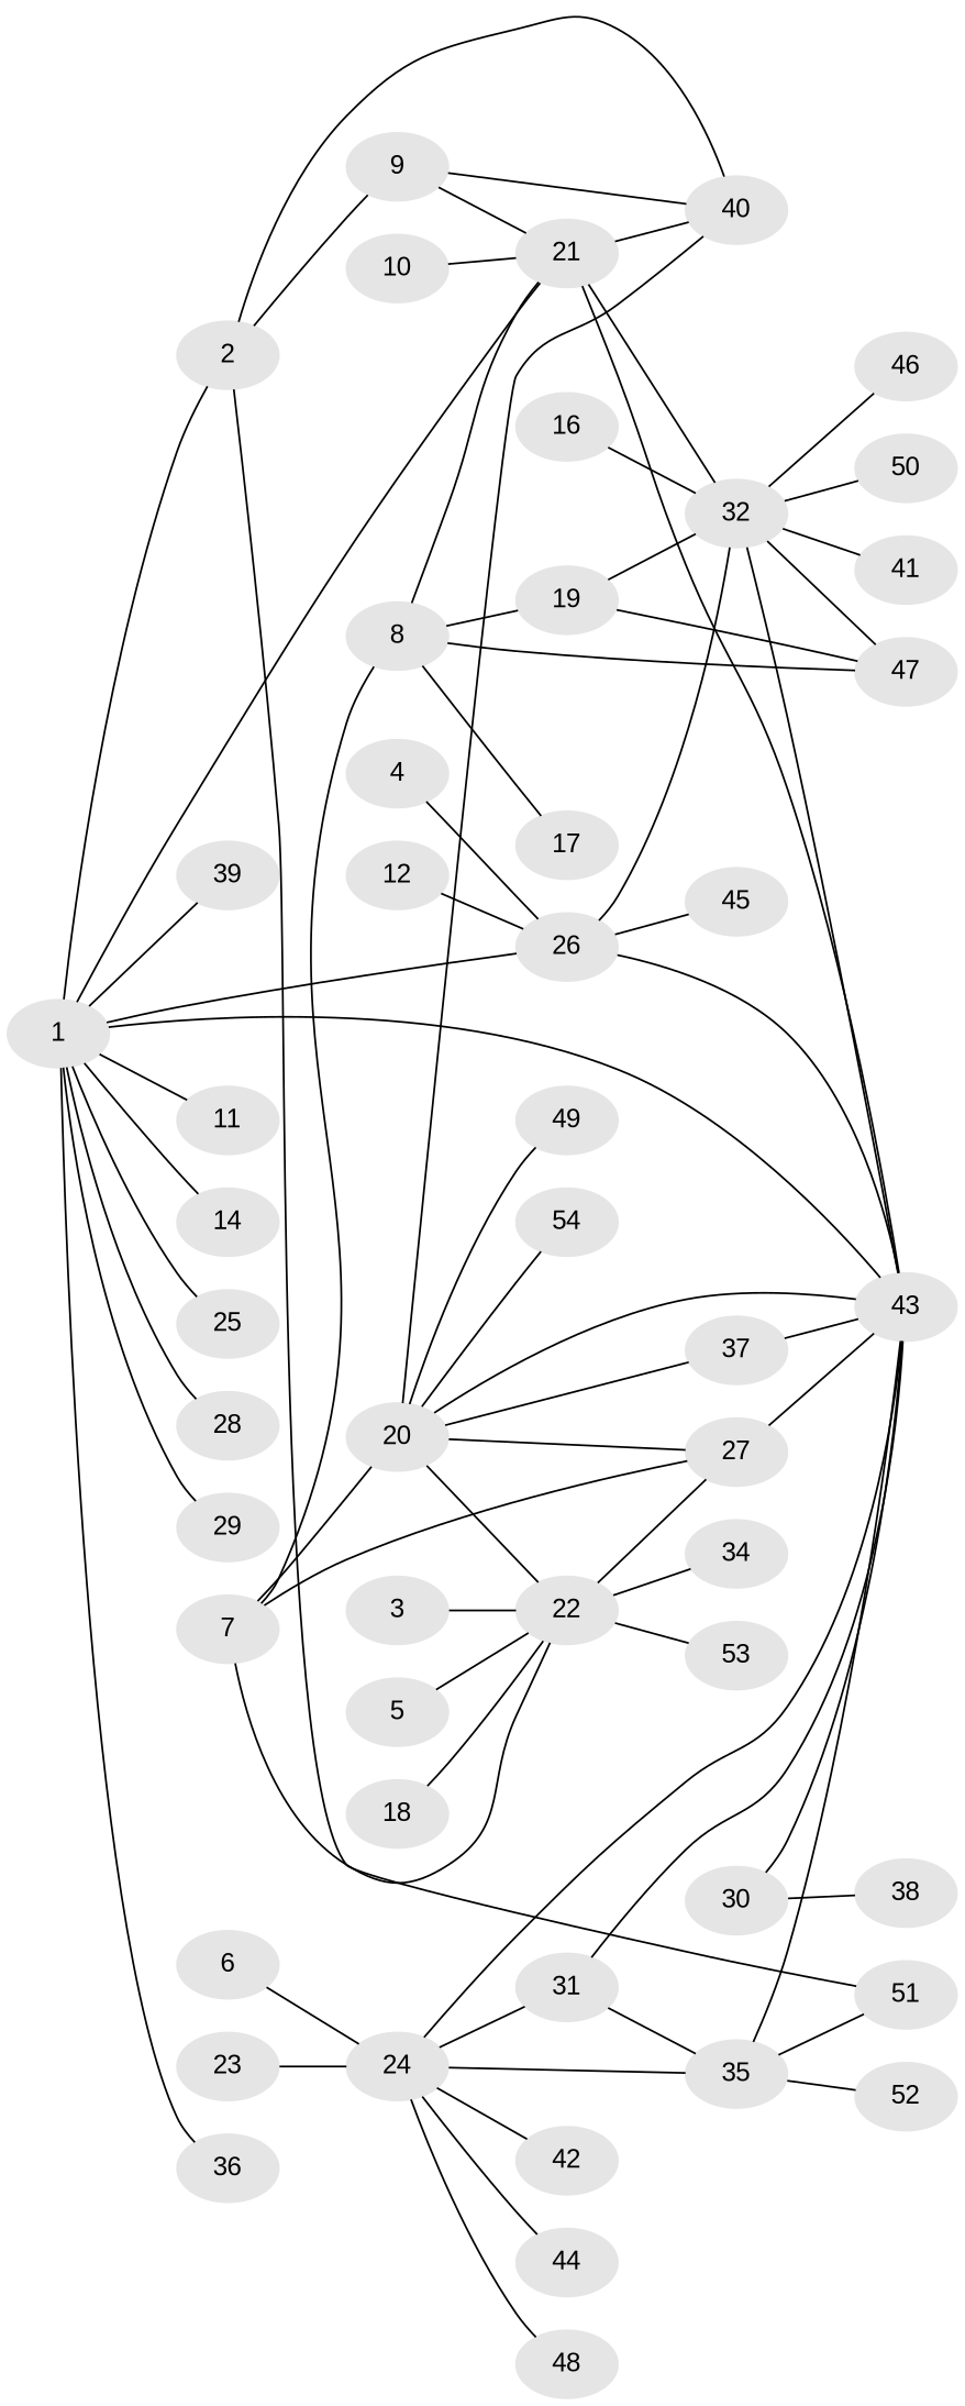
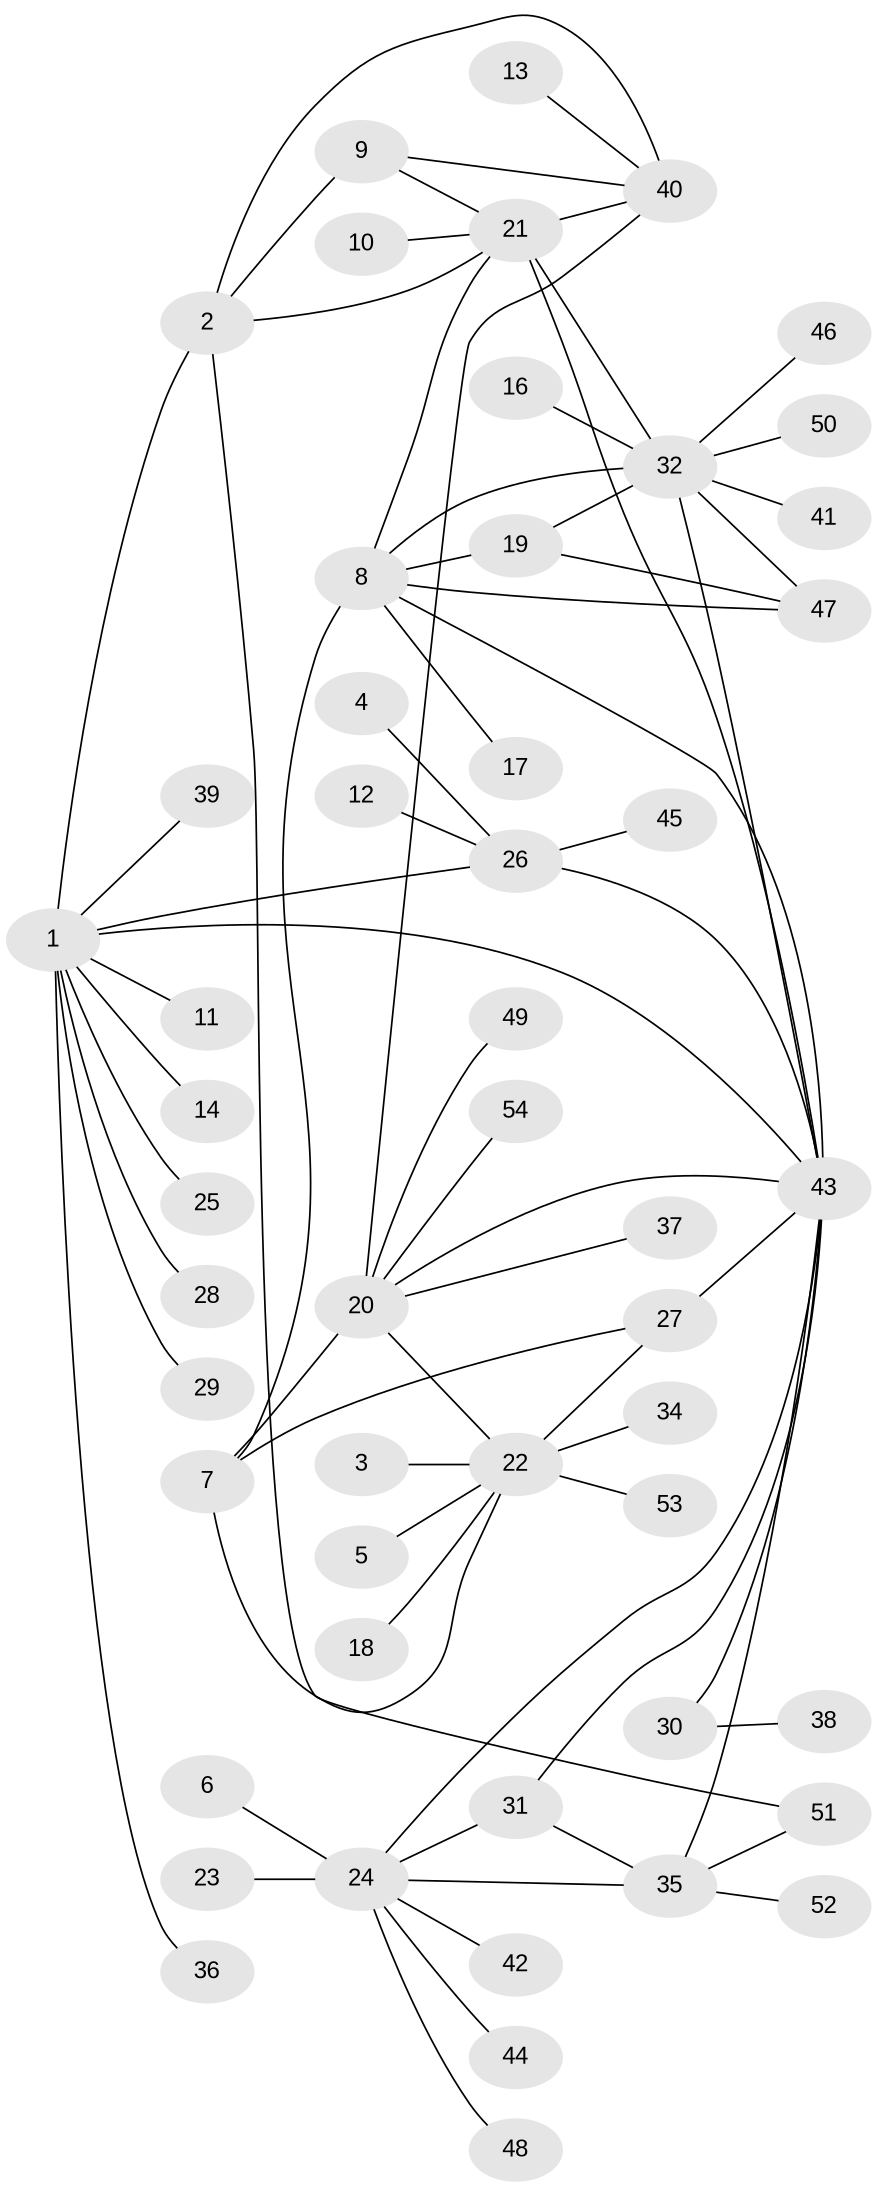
  graph {
    fontname="Liberation Sans"
    rankdir=LR
    node [color=gray90 fontname="Liberation Sans" style=filled]
    edge [fontname="Liberation Sans" weight=1.0]
    1
    2
    11
    14
    25
    26
    28
    29
    36
    39
    43
    9
    21
    40
    51
    45
    32
    3
    22
    27
    34
    53
    4
    5
    6
    24
    31
    35
    42
    44
    48
    7
    8
    20
    17
    19
    47
    37
    49
    54
    41
    46
    50
    10
    12
+   13
    16
    18
    23
    52
    30
    38
    1 -- 2
    1 -- 11
    1 -- 14
    1 -- 25
    1 -- 26 [weight=3.0]
    1 -- 28
    1 -- 29
    1 -- 36
    1 -- 39
    1 -- 43 [weight=3.0]
    2 -- 9
-   1 -- 21 [weight=2.0]
+   2 -- 21 [weight=2.0]
    2 -- 40
    2 -- 51
    26 -- 43 [weight=2.0]
    26 -- 45
    9 -- 21 [weight=2.0]
    9 -- 40
    21 -- 43
    21 -- 40 [weight=2.0]
    21 -- 32
    32 -- 43
    32 -- 47
    32 -- 41
    32 -- 46
    32 -- 50
    3 -- 22
    22 -- 27
    22 -- 34
    22 -- 53
    27 -- 43
    4 -- 26
    5 -- 22
    6 -- 24
    24 -- 43 [weight=2.0]
    24 -- 31
    24 -- 35
    24 -- 42
    24 -- 44
    24 -- 48
    31 -- 43 [weight=2.0]
    31 -- 35
    35 -- 43 [weight=2.0]
    35 -- 51
    35 -- 52
    7 -- 22
    7 -- 27
    7 -- 8
    7 -- 20 [weight=2.0]
-   37 -- 43
+   8 -- 43
    8 -- 21
-   26 -- 32 [weight=2.0]
+   8 -- 32 [weight=2.0]
    8 -- 17
    8 -- 19 [weight=2.0]
    8 -- 47 [weight=2.0]
    20 -- 43
    20 -- 40
    20 -- 22 [weight=2.0]
-   20 -- 27 [weight=2.0]
    20 -- 37
    20 -- 49
    20 -- 54
    19 -- 32
    19 -- 47
    10 -- 21
    12 -- 26
+   13 -- 40
    16 -- 32
    18 -- 22
    23 -- 24
    30 -- 43
    30 -- 38
  }
